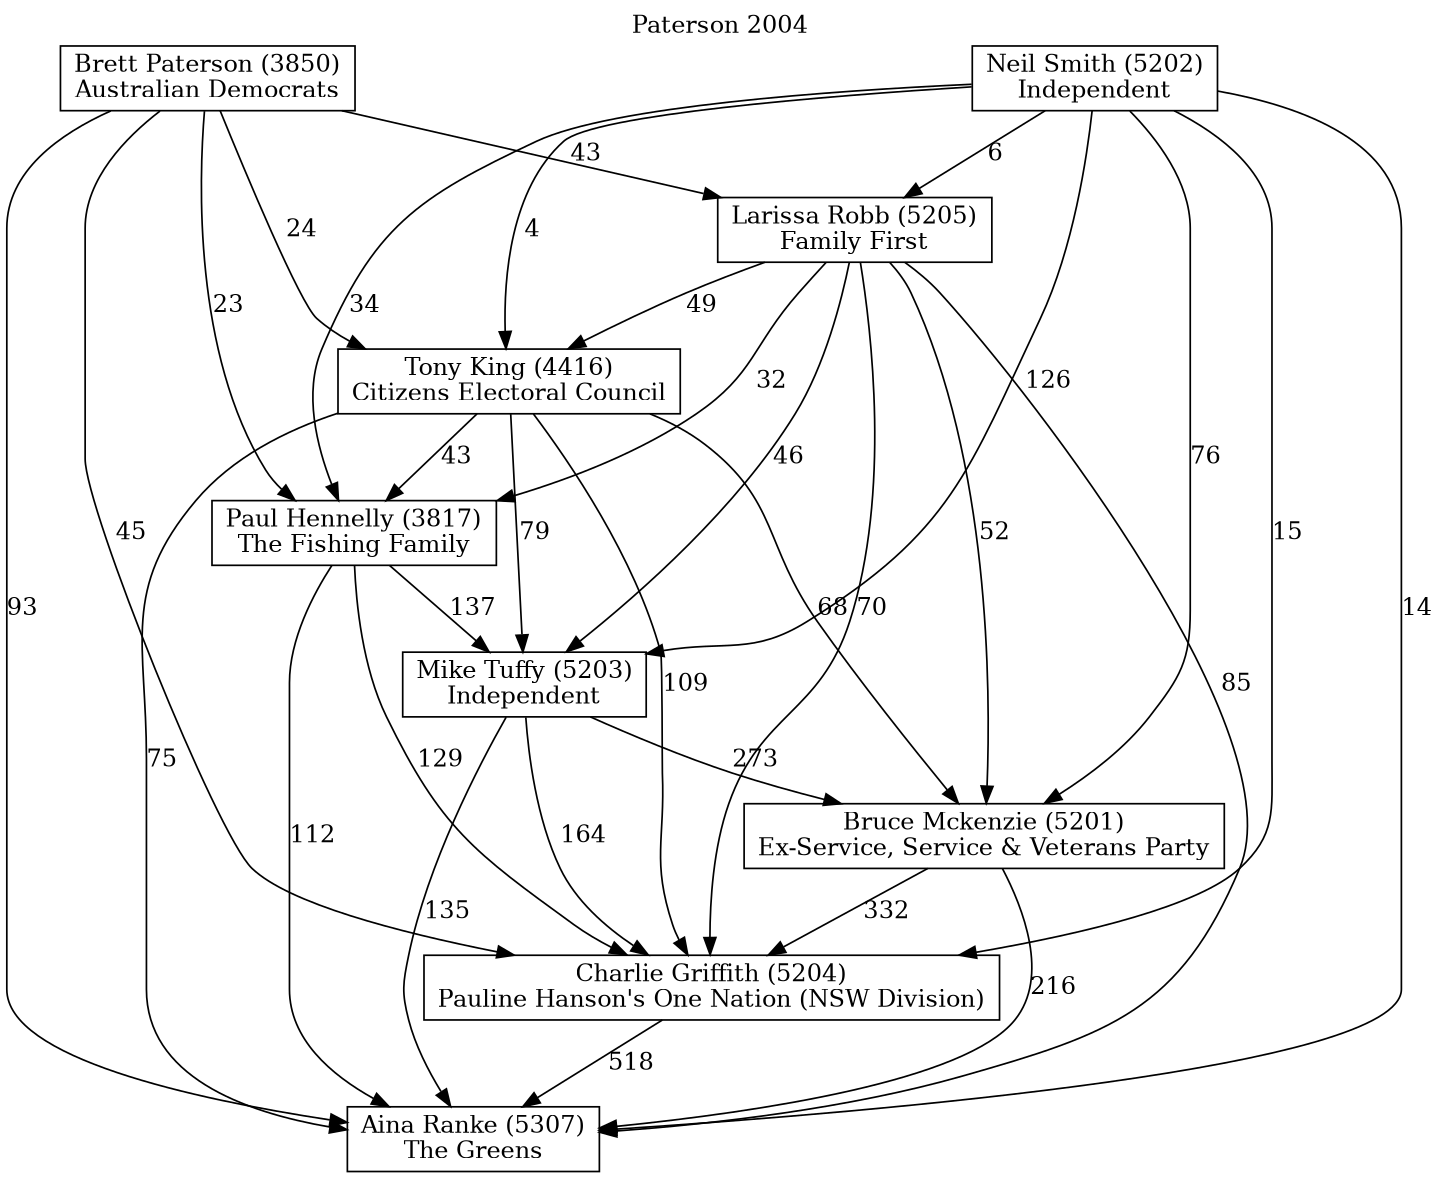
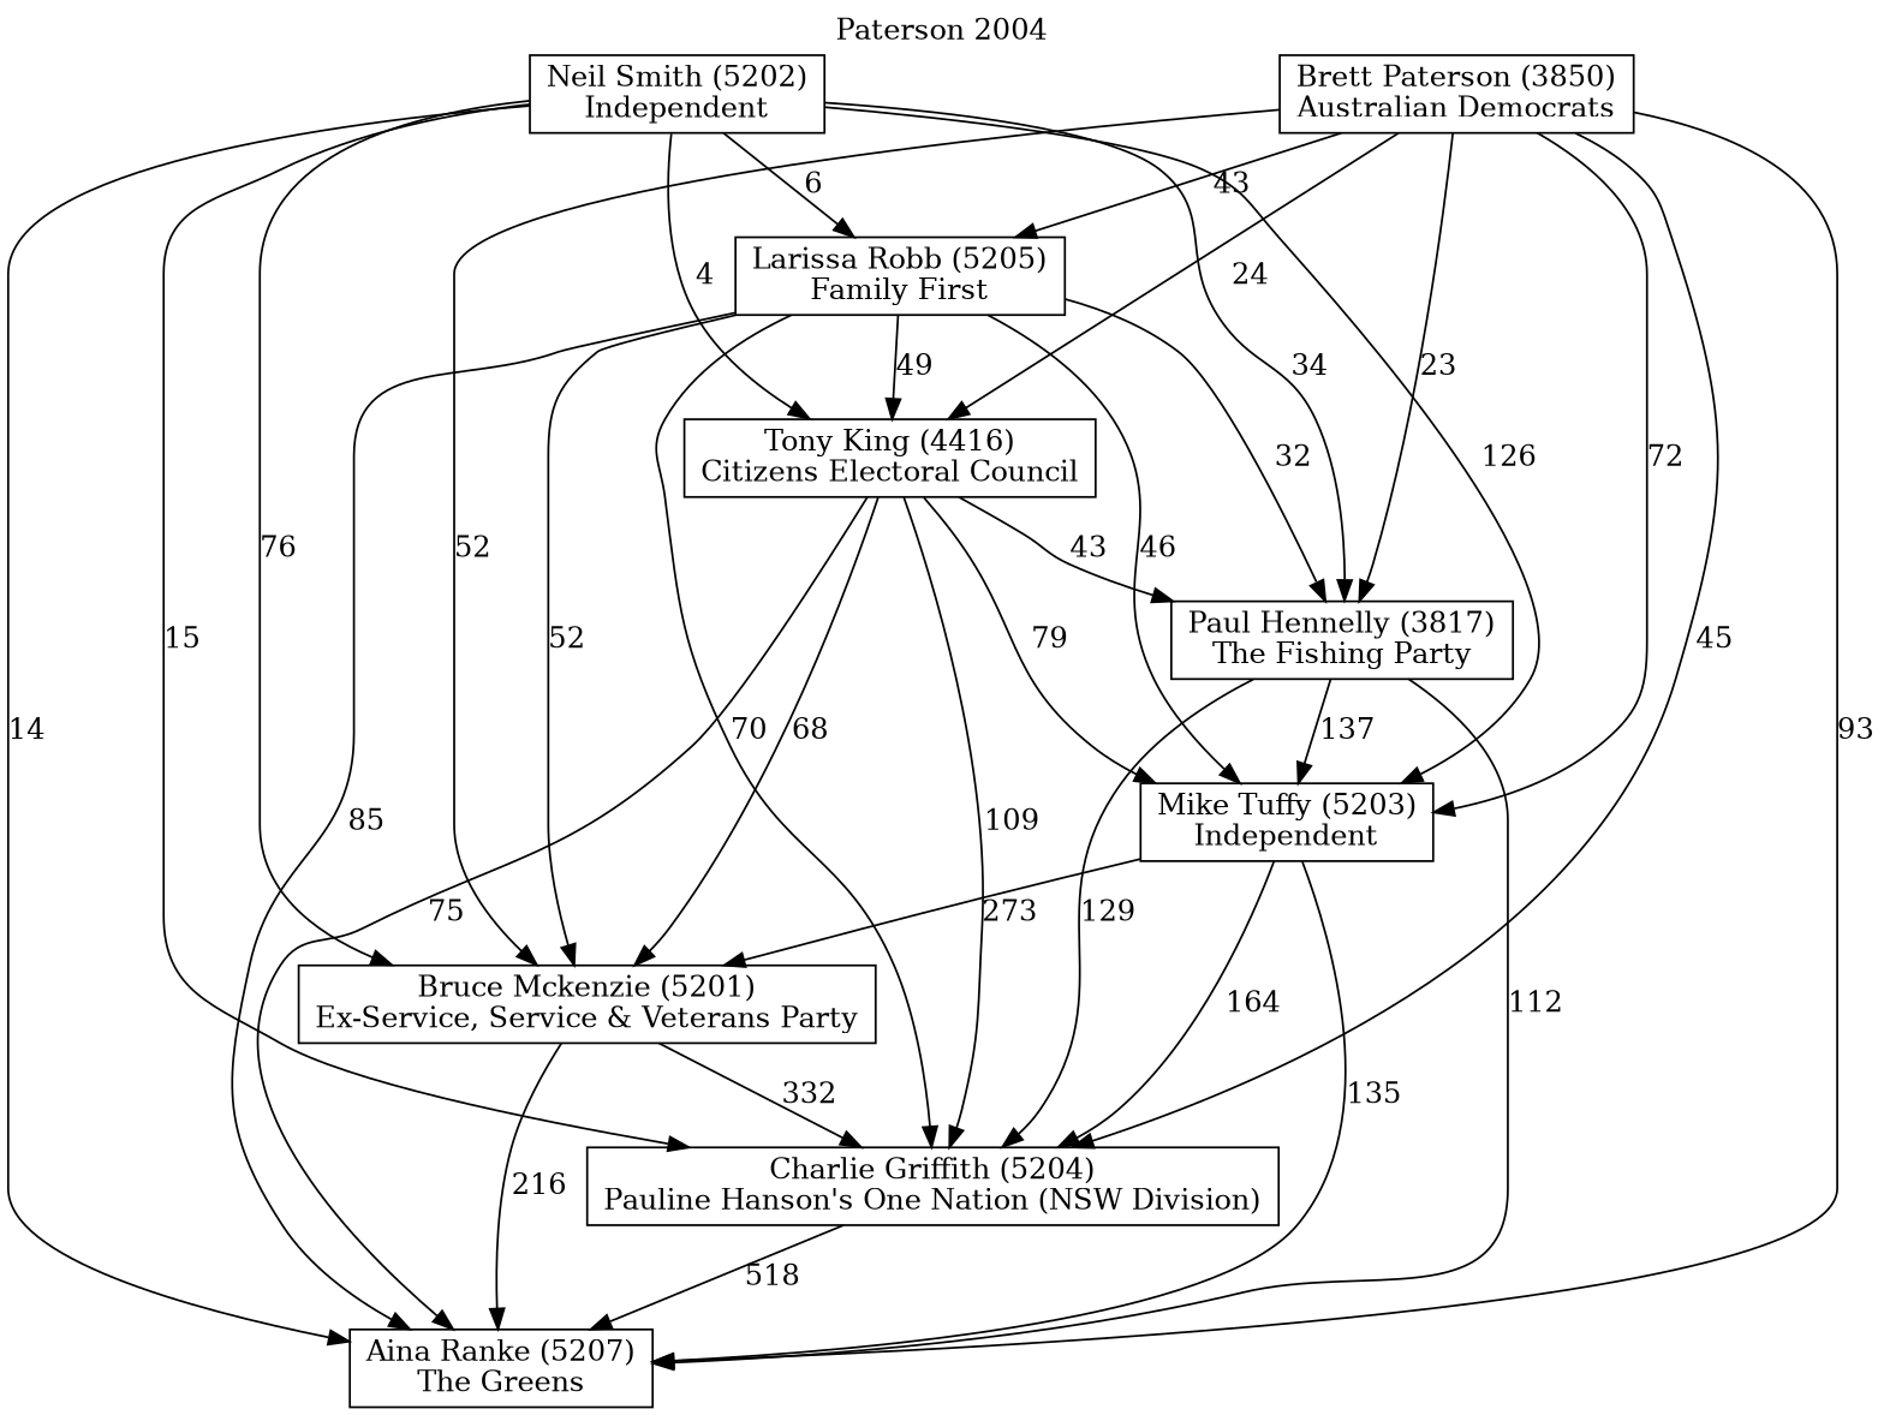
  digraph {
    label="Paterson 2004"
    labelloc=t
    mclimit=10
    node [shape=box]
-   n1 [label="Aina Ranke (5307)\nThe Greens"]
+   n1 [label="Aina Ranke (5207)\nThe Greens"]
    n2 [label="Brett Paterson (3850)\nAustralian Democrats"]
    n3 [label="Bruce Mckenzie (5201)\nEx-Service, Service & Veterans Party"]
    n4 [label="Charlie Griffith (5204)\nPauline Hanson's One Nation (NSW Division)"]
    n5 [label="Larissa Robb (5205)\nFamily First"]
    n6 [label="Mike Tuffy (5203)\nIndependent"]
-   n7 [label="Paul Hennelly (3817)\nThe Fishing Family"]
+   n7 [label="Paul Hennelly (3817)\nThe Fishing Party"]
    n8 [label="Tony King (4416)\nCitizens Electoral Council"]
    n9 [label="Neil Smith (5202)\nIndependent"]
    n2 -> n1 [label=93]
+   n2 -> n3 [label=52]
    n2 -> n4 [label=45]
    n2 -> n5 [label=43]
+   n2 -> n6 [label=72]
    n2 -> n7 [label=23]
    n2 -> n8 [label=24]
    n3 -> n1 [label=216]
    n3 -> n4 [label=332]
    n4 -> n1 [label=518]
    n5 -> n1 [label=85]
    n5 -> n3 [label=52]
    n5 -> n4 [label=70]
    n5 -> n6 [label=46]
    n5 -> n7 [label=32]
    n5 -> n8 [label=49]
    n6 -> n1 [label=135]
    n6 -> n3 [label=273]
    n6 -> n4 [label=164]
    n7 -> n1 [label=112]
    n7 -> n4 [label=129]
    n7 -> n6 [label=137]
    n8 -> n1 [label=75]
    n8 -> n3 [label=68]
    n8 -> n4 [label=109]
    n8 -> n6 [label=79]
    n8 -> n7 [label=43]
    n9 -> n1 [label=14]
    n9 -> n3 [label=76]
    n9 -> n4 [label=15]
    n9 -> n5 [label=6]
    n9 -> n6 [label=126]
    n9 -> n7 [label=34]
    n9 -> n8 [label=4]
  }
